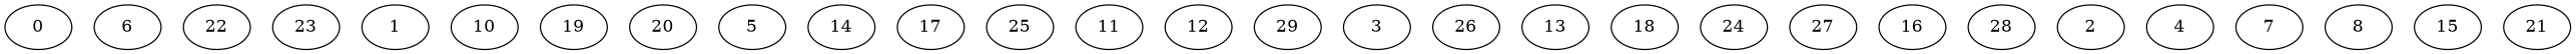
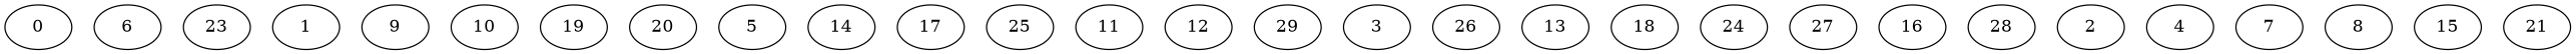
  digraph {
    node [Weight=2]
    0 [Weight=10]
    6 [Weight=10]
-   22 [Weight=10]
    23 [Weight=9]
    1 [Weight=8]
+   9 [Weight=8]
    10 [Weight=8]
    19 [Weight=8]
    20 [Weight=8]
    5 [Weight=7]
    14 [Weight=7]
    17 [Weight=7]
    25 [Weight=7]
    11 [Weight=6]
    12 [Weight=6]
    29 [Weight=6]
    3 [Weight=5]
    26 [Weight=5]
    13 [Weight=4]
    18 [Weight=4]
    24 [Weight=4]
    27 [Weight=4]
    16 [Weight=3]
    28 [Weight=3]
    2
    4
    7
    8
    15
    21
  }
